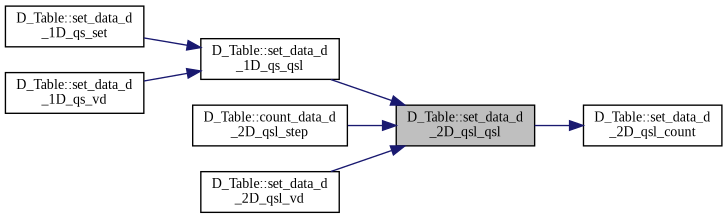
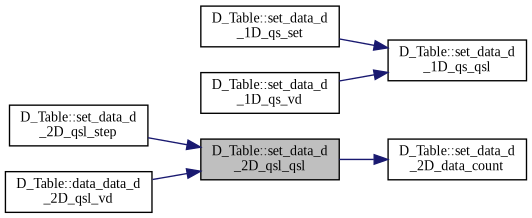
  digraph {
    fontname="Liberation Serif"
    rankdir=RL
    node [color=black fillcolor=white fontname="Liberation Serif" fontsize=10 shape=record style=filled]
    edge [color=midnightblue dir=back fontname="Liberation Serif" fontsize=10 labelfontname=Helvetica labelfontsize=10 style=solid]
    n1 [fillcolor=grey75 fontcolor=black height=0.2 label="D_Table::set_data_d\l_2D_qsl_qsl" width=0.4]
    n2 [height=0.2 label="D_Table::set_data_d\l_1D_qs_qsl" width=0.4]
-   n3 [height=0.2 label="D_Table::count_data_d\l_2D_qsl_step" width=0.4]
-   n4 [height=0.2 label="D_Table::set_data_d\l_2D_qsl_vd" width=0.4]
+   n3 [height=0.2 label="D_Table::set_data_d\l_2D_qsl_step" width=0.4]
+   n4 [height=0.2 label="D_Table::data_data_d\l_2D_qsl_vd" width=0.4]
    n5 [height=0.2 label="D_Table::set_data_d\l_1D_qs_set" width=0.4]
    n6 [height=0.2 label="D_Table::set_data_d\l_1D_qs_vd" width=0.4]
-   n7 [height=0.2 label="D_Table::set_data_d\l_2D_qsl_count" width=0.4]
-   n1 -> n2
+   n7 [height=0.2 label="D_Table::set_data_d\l_2D_data_count" width=0.4]
    n1 -> n3
    n1 -> n4
    n2 -> n5
    n2 -> n6
    n7 -> n1
  }
